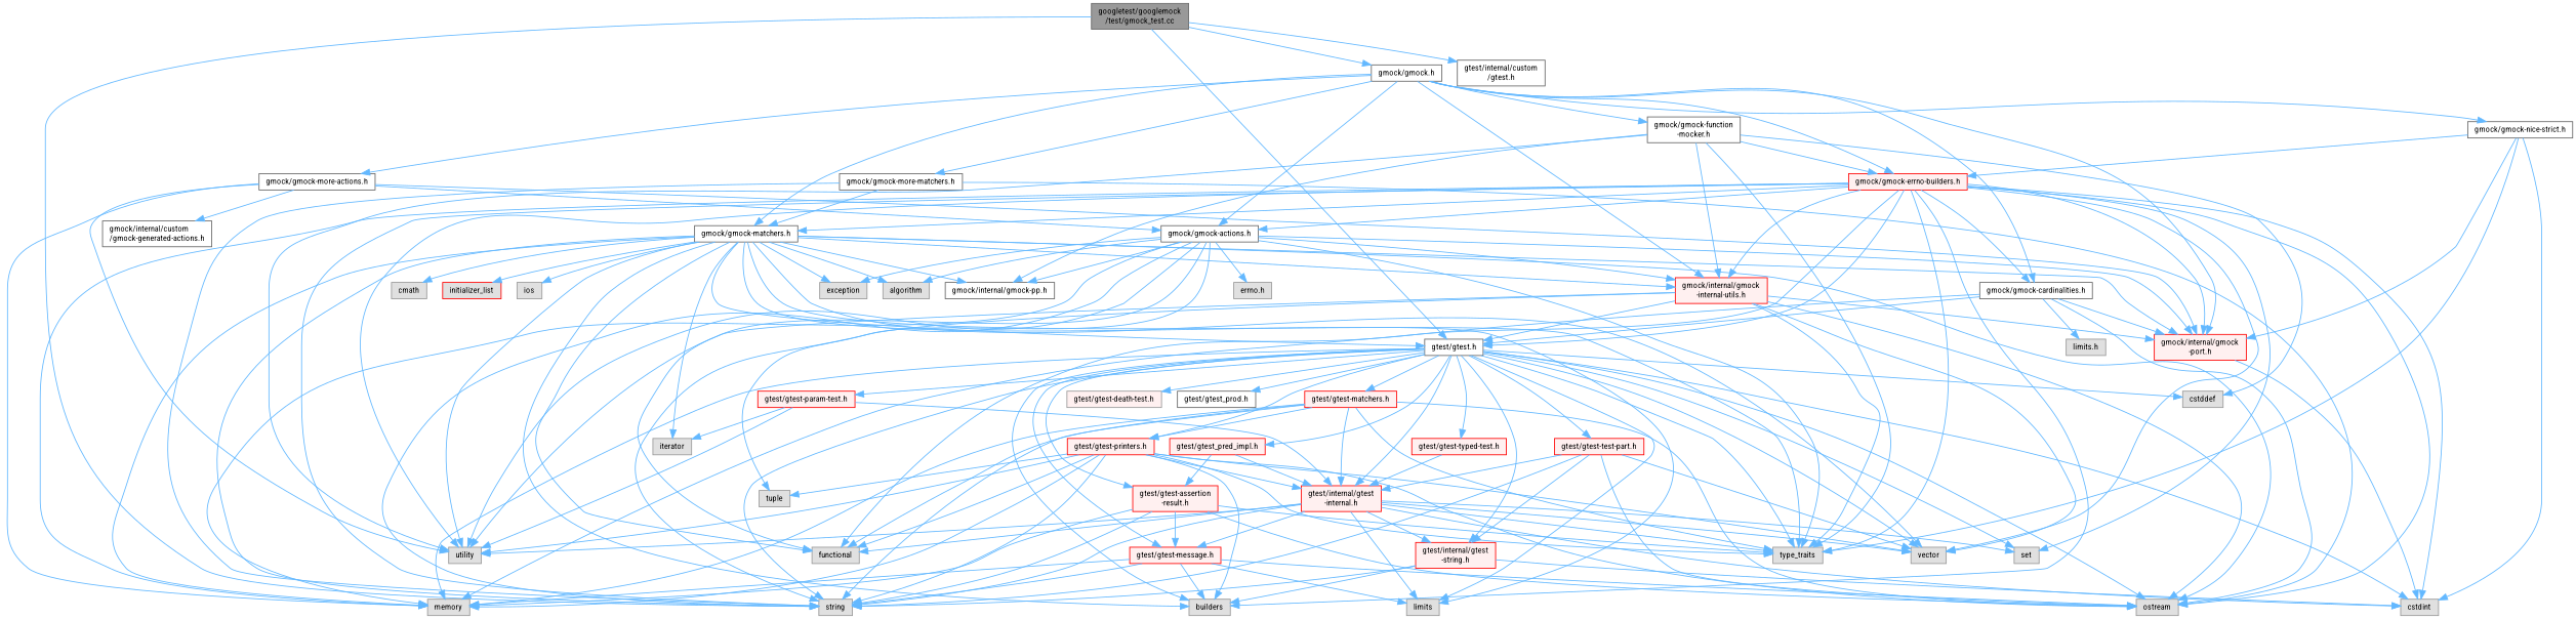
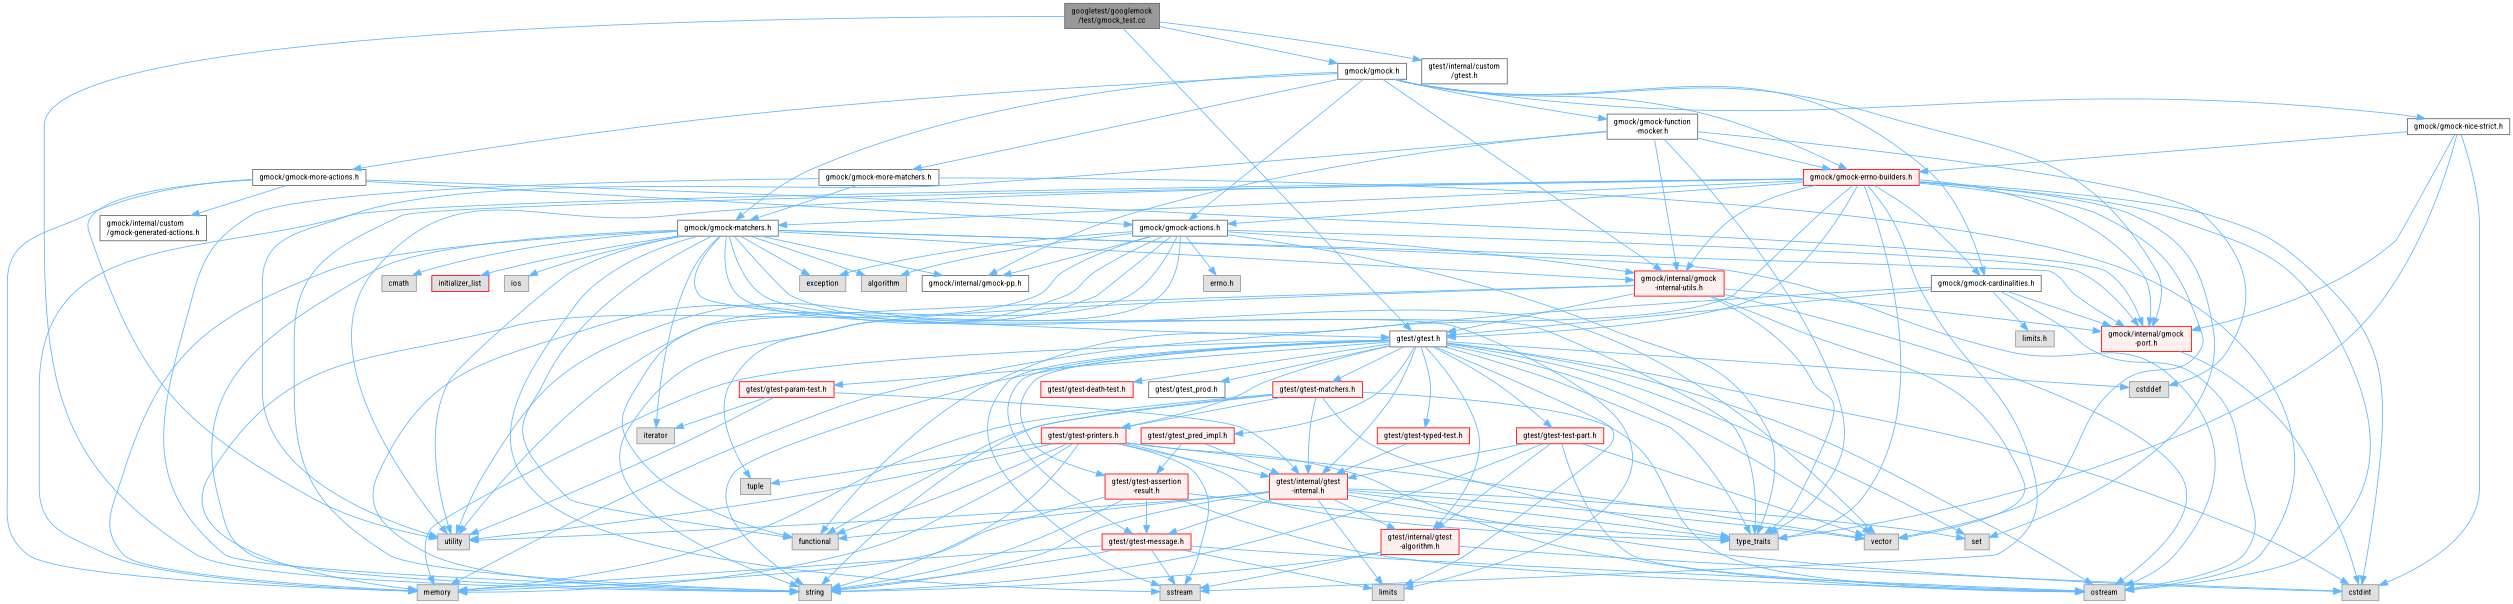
  digraph {
    fontname="Roboto Condensed"
    node [color=grey60 fillcolor="#E0E0E0" fontname="Roboto Condensed" fontsize=10 shape=box style=filled]
    edge [color=steelblue1 fontname="Roboto Condensed" fontsize=10 labelfontname=Helvetica labelfontsize=10 style=solid]
    n1 [color=gray40 fillcolor=grey60 fontcolor=black height=0.2 label="googletest/googlemock\l/test/gmock_test.cc" width=0.4]
    n2 [color=grey40 fillcolor=white height=0.2 label="gmock/gmock.h" width=0.4]
    n3 [height=0.2 label=string width=0.4]
    n4 [color=grey40 fillcolor=white height=0.2 label="gtest/gtest.h" width=0.4]
    n5 [color=grey40 fillcolor=white height=0.2 label="gtest/internal/custom\l/gtest.h" width=0.4]
    n6 [color=grey40 fillcolor=white height=0.2 label="gmock/gmock-actions.h" width=0.4]
    n7 [color=red fillcolor="#FFF0F0" height=0.2 label="gmock/internal/gmock\l-internal-utils.h" width=0.4]
    n8 [color=red fillcolor="#FFF0F0" height=0.2 label="gmock/internal/gmock\l-port.h" width=0.4]
    n9 [color=grey40 fillcolor=white height=0.2 label="gmock/gmock-cardinalities.h" width=0.4]
    n10 [color=grey40 fillcolor=white height=0.2 label="gmock/gmock-function\l-mocker.h" width=0.4]
    n11 [color=red fillcolor="#FFF0F0" height=0.2 label="gmock/gmock-errno-builders.h" width=0.4]
    n12 [color=grey40 fillcolor=white height=0.2 label="gmock/gmock-matchers.h" width=0.4]
    n13 [color=grey40 fillcolor=white height=0.2 label="gmock/gmock-more-actions.h" width=0.4]
    n14 [color=grey40 fillcolor=white height=0.2 label="gmock/gmock-more-matchers.h" width=0.4]
    n15 [color=grey40 fillcolor=white height=0.2 label="gmock/gmock-nice-strict.h" width=0.4]
    n16 [height=0.2 label=memory width=0.4]
    n17 [height=0.2 label=type_traits width=0.4]
    n18 [height=0.2 label=ostream width=0.4]
    n19 [height=0.2 label=vector width=0.4]
    n20 [height=0.2 label=cstdint width=0.4]
    n21 [height=0.2 label=cstddef width=0.4]
    n22 [height=0.2 label=limits width=0.4]
    n23 [height=0.2 label=set width=0.4]
-   n24 [height=0.2 label=builders width=0.4]
+   n24 [height=0.2 label=sstream width=0.4]
    n25 [color=red fillcolor="#FFF0F0" height=0.2 label="gtest/gtest-assertion\l-result.h" width=0.4]
    n26 [color=red fillcolor="#FFF0F0" height=0.2 label="gtest/gtest-message.h" width=0.4]
-   n27 [fillcolor="#FFF0F0" height=0.2 label="gtest/gtest-death-test.h" width=0.4]
+   n27 [color=red fillcolor="#FFF0F0" height=0.2 label="gtest/gtest-death-test.h" width=0.4]
    n28 [color=red fillcolor="#FFF0F0" height=0.2 label="gtest/gtest-matchers.h" width=0.4]
    n29 [color=red fillcolor="#FFF0F0" height=0.2 label="gtest/gtest-printers.h" width=0.4]
    n30 [color=red fillcolor="#FFF0F0" height=0.2 label="gtest/internal/gtest\l-internal.h" width=0.4]
-   n31 [color=red fillcolor="#FFF0F0" height=0.2 label="gtest/internal/gtest\l-string.h" width=0.4]
+   n31 [color=red fillcolor="#FFF0F0" height=0.2 label="gtest/internal/gtest\l-algorithm.h" width=0.4]
    n32 [color=red fillcolor="#FFF0F0" height=0.2 label="gtest/gtest-param-test.h" width=0.4]
    n33 [color=red fillcolor="#FFF0F0" height=0.2 label="gtest/gtest-test-part.h" width=0.4]
    n34 [color=red fillcolor="#FFF0F0" height=0.2 label="gtest/gtest-typed-test.h" width=0.4]
    n35 [color=red fillcolor="#FFF0F0" height=0.2 label="gtest/gtest_pred_impl.h" width=0.4]
    n36 [color=grey40 fillcolor=white height=0.2 label="gtest/gtest_prod.h" width=0.4]
    n37 [height=0.2 label="errno.h" width=0.4]
    n38 [height=0.2 label=algorithm width=0.4]
    n39 [height=0.2 label=exception width=0.4]
    n40 [height=0.2 label=functional width=0.4]
    n41 [height=0.2 label=tuple width=0.4]
    n42 [height=0.2 label=utility width=0.4]
    n43 [color=grey40 fillcolor=white height=0.2 label="gmock/internal/gmock-pp.h" width=0.4]
    n44 [height=0.2 label="limits.h" width=0.4]
    n45 [height=0.2 label=iterator width=0.4]
    n46 [height=0.2 label=cmath width=0.4]
    n47 [color=red height=0.2 label=initializer_list width=0.4]
    n48 [height=0.2 label=ios width=0.4]
    n49 [color=grey40 fillcolor=white height=0.2 label="gmock/internal/custom\l/gmock-generated-actions.h" width=0.4]
    n1 -> n2
    n1 -> n3
    n1 -> n4
    n1 -> n5
    n2 -> n6
    n2 -> n7
    n2 -> n8
    n2 -> n9
    n2 -> n10
    n2 -> n11
    n2 -> n12
    n2 -> n13
    n2 -> n14
    n2 -> n15
    n4 -> n3
    n4 -> n16
    n4 -> n17
    n4 -> n18
    n4 -> n19
    n4 -> n20
    n4 -> n21
    n4 -> n22
    n4 -> n23
    n4 -> n24
    n4 -> n25
    n4 -> n26
    n4 -> n27
    n4 -> n28
    n4 -> n29
    n4 -> n30
    n4 -> n31
    n4 -> n32
    n4 -> n33
    n4 -> n34
    n4 -> n35
    n4 -> n36
    n6 -> n3
    n6 -> n7
    n6 -> n8
    n6 -> n16
    n6 -> n17
    n6 -> n37
    n6 -> n38
    n6 -> n39
    n6 -> n40
    n6 -> n41
    n6 -> n42
    n6 -> n43
    n7 -> n3
    n7 -> n4
    n7 -> n8
    n7 -> n17
    n7 -> n18
    n7 -> n19
    n7 -> n42
    n8 -> n20
    n9 -> n4
    n9 -> n8
    n9 -> n16
    n9 -> n18
    n9 -> n44
    n10 -> n7
    n10 -> n11
    n10 -> n17
    n10 -> n21
    n10 -> n42
    n10 -> n43
    n11 -> n3
    n11 -> n4
    n11 -> n6
    n11 -> n7
    n11 -> n8
    n11 -> n9
    n11 -> n12
    n11 -> n16
    n11 -> n17
    n11 -> n18
    n11 -> n19
    n11 -> n20
    n11 -> n23
    n11 -> n24
    n11 -> n40
    n11 -> n42
    n12 -> n3
    n12 -> n4
    n12 -> n7
    n12 -> n8
    n12 -> n16
    n12 -> n17
    n12 -> n18
    n12 -> n19
    n12 -> n22
    n12 -> n24
    n12 -> n38
    n12 -> n39
    n12 -> n40
    n12 -> n42
    n12 -> n43
    n12 -> n45
    n12 -> n46
    n12 -> n47
    n12 -> n48
    n13 -> n6
    n13 -> n8
    n13 -> n16
    n13 -> n42
    n13 -> n49
    n14 -> n3
    n14 -> n12
    n14 -> n18
    n15 -> n8
    n15 -> n11
    n15 -> n17
    n15 -> n20
    n25 -> n3
    n25 -> n16
    n25 -> n17
    n25 -> n18
    n25 -> n26
    n26 -> n3
    n26 -> n16
    n26 -> n18
    n26 -> n22
    n26 -> n24
    n28 -> n3
    n28 -> n16
    n28 -> n17
    n28 -> n18
    n28 -> n29
    n28 -> n30
    n28 -> n40
    n29 -> n3
    n29 -> n16
    n29 -> n17
    n29 -> n18
    n29 -> n19
    n29 -> n24
    n29 -> n30
    n29 -> n40
    n29 -> n41
    n29 -> n42
    n30 -> n3
    n30 -> n17
    n30 -> n19
    n30 -> n20
    n30 -> n22
    n30 -> n23
    n30 -> n26
    n30 -> n31
    n30 -> n40
    n30 -> n42
    n31 -> n3
    n31 -> n20
    n31 -> n24
    n32 -> n30
    n32 -> n42
    n32 -> n45
    n33 -> n3
    n33 -> n18
    n33 -> n19
    n33 -> n30
    n33 -> n31
    n34 -> n30
    n35 -> n25
    n35 -> n30
  }
